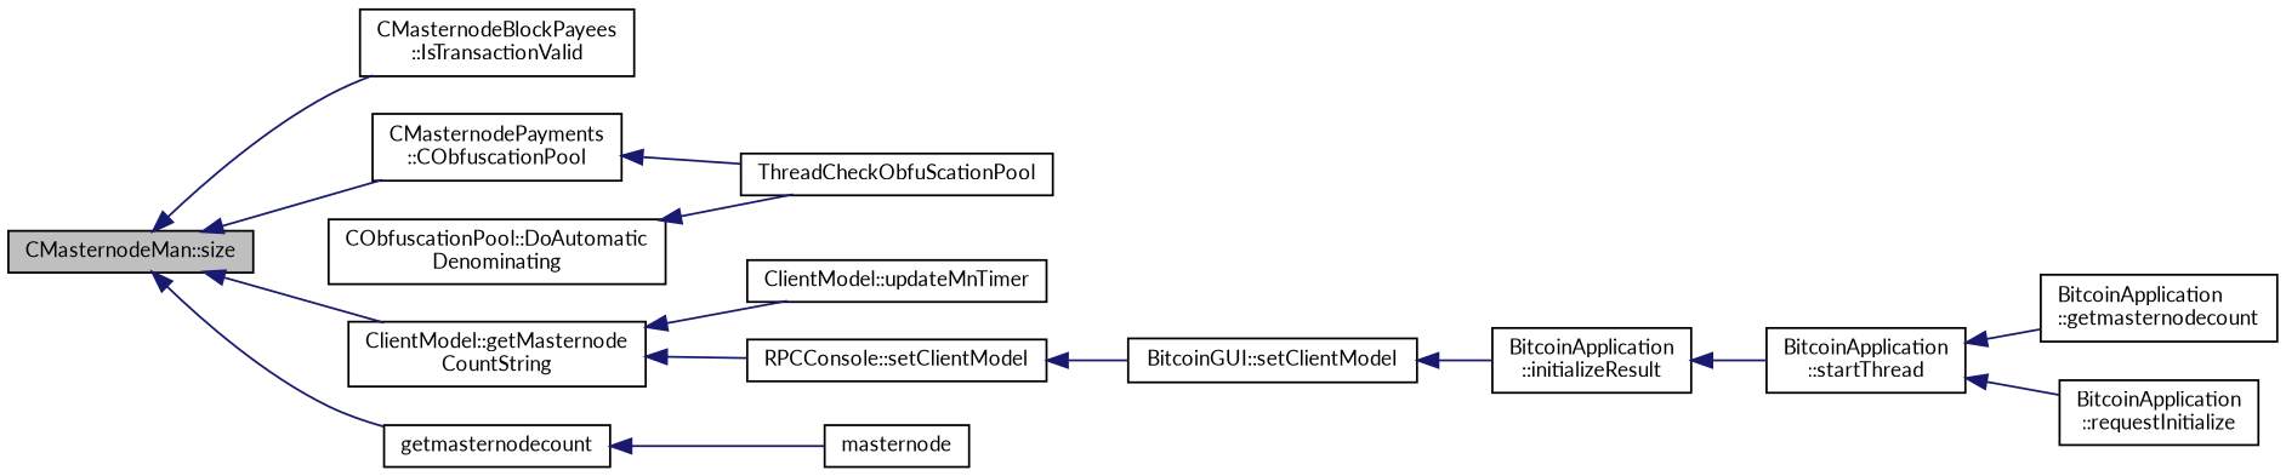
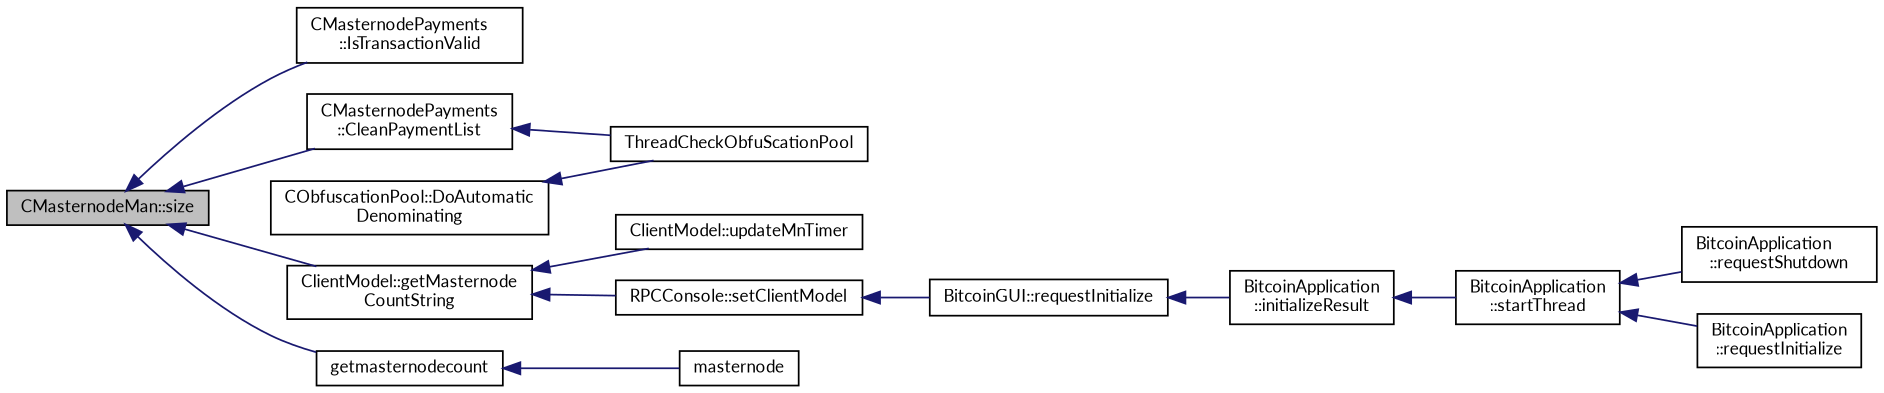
  digraph {
    fontname=Lato
    rankdir=LR
    node [color=black fillcolor=white fontname=Lato fontsize=10 shape=record style=filled]
    edge [color=midnightblue dir=back fontname=Lato fontsize=10 labelfontname=Helvetica labelfontsize=10 style=solid]
    n1 [fillcolor=grey75 fontcolor=black height=0.2 label="CMasternodeMan::size" width=0.4]
-   n2 [height=0.2 label="CMasternodeBlockPayees\l::IsTransactionValid" width=0.4]
-   n3 [height=0.2 label="CMasternodePayments\l::CObfuscationPool" width=0.4]
+   n2 [height=0.2 label="CMasternodePayments\l::IsTransactionValid" width=0.4]
+   n3 [height=0.2 label="CMasternodePayments\l::CleanPaymentList" width=0.4]
    n4 [height=0.2 label="ClientModel::getMasternode\lCountString" width=0.4]
    n5 [height=0.2 label=getmasternodecount width=0.4]
    n6 [height=0.2 label=ThreadCheckObfuScationPool width=0.4]
    n7 [height=0.2 label="CObfuscationPool::DoAutomatic\lDenominating" width=0.4]
    n8 [height=0.2 label="ClientModel::updateMnTimer" width=0.4]
    n9 [height=0.2 label="RPCConsole::setClientModel" width=0.4]
    n10 [height=0.2 label=masternode width=0.4]
-   n11 [height=0.2 label="BitcoinGUI::setClientModel" width=0.4]
+   n11 [height=0.2 label="BitcoinGUI::requestInitialize" width=0.4]
    n12 [height=0.2 label="BitcoinApplication\l::initializeResult" width=0.4]
-   n13 [height=0.2 label="BitcoinApplication\l::getmasternodecount" width=0.4]
+   n13 [height=0.2 label="BitcoinApplication\l::requestShutdown" width=0.4]
    n14 [height=0.2 label="BitcoinApplication\l::startThread" width=0.4]
    n15 [height=0.2 label="BitcoinApplication\l::requestInitialize" width=0.4]
    n1 -> n2
    n1 -> n3
    n1 -> n4
    n1 -> n5
    n3 -> n6
    n4 -> n8
    n4 -> n9
    n5 -> n10
    n7 -> n6
    n9 -> n11
    n11 -> n12
    n12 -> n14
    n14 -> n13
    n14 -> n15
  }
